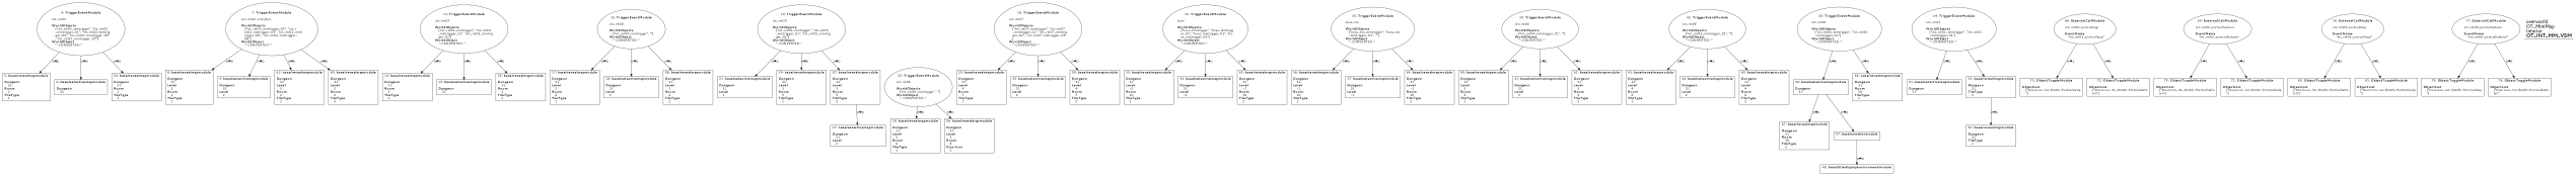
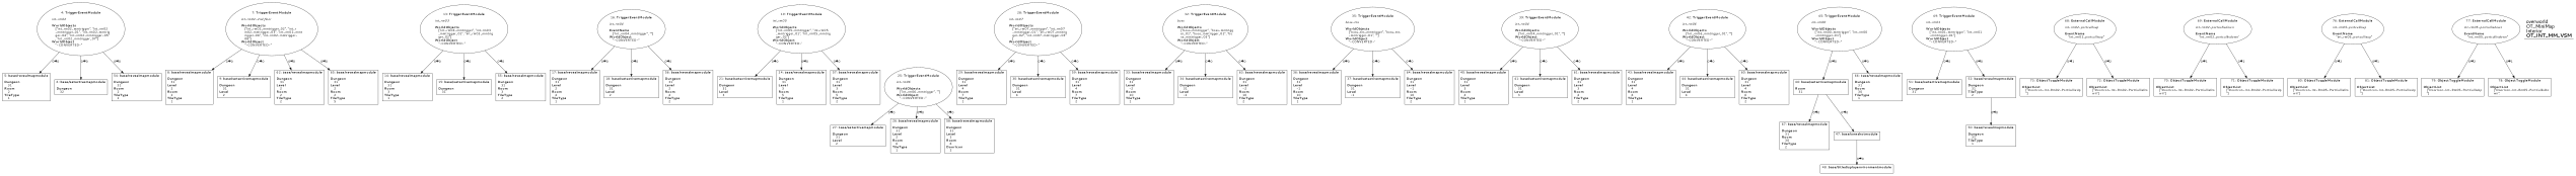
  digraph {
    fontname="Segoe UI"
    splines=spline
    node [fontname="Segoe UI" shape=box]
    edge [fontname="Segoe UI"]
    n1 [label=<4: <b>TriggerEventModule</b><br/><br/><i>int_rm02<br align="left"/></i><br align="left"/><b>WorldObjects</b><br align="left"/>    [&quot;int_rm02_mmtrigger&quot;, &quot;int_rm02<br align="left"/>    _mmtrigger_01&quot;, &quot;int_rm02_mmtrig<br align="left"/>    ger_04&quot;, &quot;int_rm02_mmtrigger_05&quot;<br align="left"/>    , &quot;int_rm02_mmtrigger_07&quot;]<br align="left"/><b>WorldObject</b><br align="left"/>    &quot;-CONVERTED-&quot;<br align="left"/>> shape=oval]
    n2 [label=<5: <b>base/revealmapmodule</b><br/><br/><b>Dungeon</b><br align="left"/>    31<br align="left"/><b>Room</b><br align="left"/>    2<br align="left"/><b>TileType</b><br align="left"/>    1<br align="left"/>>]
    n3 [label=<6: <b>base/setactivemapmodule</b><br/><br/><b>Dungeon</b><br align="left"/>    32<br align="left"/>>]
    n4 [label=<54: <b>base/revealmapmodule</b><br/><br/><b>Dungeon</b><br align="left"/>    31<br align="left"/><b>Room</b><br align="left"/>    2<br align="left"/><b>TileType</b><br align="left"/>    2<br align="left"/>>]
    n5 [label=<7: <b>TriggerEventModule</b><br/><br/><i>int_rm02_2nd floor<br align="left"/></i><br align="left"/><b>WorldObjects</b><br align="left"/>    [&quot;int_rm02_mmtrigger_02&quot;, &quot;int_r<br align="left"/>    m02_mmtrigger_03&quot;, &quot;int_rm02_mmt<br align="left"/>    rigger_06&quot;, &quot;int_rm02_mmtrigger_<br align="left"/>    08&quot;]<br align="left"/><b>WorldObject</b><br align="left"/>    &quot;-CONVERTED-&quot;<br align="left"/>> shape=oval]
    n6 [label=<8: <b>base/revealmapmodule</b><br/><br/><b>Dungeon</b><br align="left"/>    31<br align="left"/><b>Level</b><br align="left"/>    2<br align="left"/><b>Room</b><br align="left"/>    2<br align="left"/><b>TileType</b><br align="left"/>    1<br align="left"/>>]
    n7 [label=<9: <b>base/setactivemapmodule</b><br/><br/><b>Dungeon</b><br align="left"/>    31<br align="left"/><b>Level</b><br align="left"/>    2<br align="left"/>>]
    n8 [label=<62: <b>base/revealmapmodule</b><br/><br/><b>Dungeon</b><br align="left"/>    31<br align="left"/><b>Level</b><br align="left"/>    2<br align="left"/><b>Room</b><br align="left"/>    2<br align="left"/><b>TileType</b><br align="left"/>    2<br align="left"/>>]
    n9 [label=<65: <b>base/revealmapmodule</b><br/><br/><b>Dungeon</b><br align="left"/>    31<br align="left"/><b>Level</b><br align="left"/>    2<br align="left"/><b>Room</b><br align="left"/>    2<br align="left"/><b>TileType</b><br align="left"/>    5<br align="left"/>>]
    n10 [label=<13: <b>TriggerEventModule</b><br/><br/><i>int_rm03<br align="left"/></i><br align="left"/><b>WorldObjects</b><br align="left"/>    [&quot;int_rm03_mmtrigger&quot;, &quot;int_rm03<br align="left"/>    _mmtrigger_01&quot;, &quot;int_rm03_mmtrig<br align="left"/>    ger_02&quot;]<br align="left"/><b>WorldObject</b><br align="left"/>    &quot;-CONVERTED-&quot;<br align="left"/>> shape=oval]
    n11 [label=<14: <b>base/revealmapmodule</b><br/><br/><b>Dungeon</b><br align="left"/>    31<br align="left"/><b>Room</b><br align="left"/>    3<br align="left"/><b>TileType</b><br align="left"/>    1<br align="left"/>>]
    n12 [label=<15: <b>base/setactivemapmodule</b><br/><br/><b>Dungeon</b><br align="left"/>    31<br align="left"/>>]
    n13 [label=<55: <b>base/revealmapmodule</b><br/><br/><b>Dungeon</b><br align="left"/>    31<br align="left"/><b>Room</b><br align="left"/>    3<br align="left"/><b>TileType</b><br align="left"/>    2<br align="left"/>>]
-   n14 [label=<16: <b>TriggerEventModule</b><br/><br/><i>int_rm04<br align="left"/></i><br align="left"/><b>WorldObjects</b><br align="left"/>    [&quot;int_rm04_mmtrigger&quot;, &quot;&quot;]<br align="left"/><b>WorldObject</b><br align="left"/>    &quot;-CONVERTED-&quot;<br align="left"/>> shape=oval]
+   n14 [label=<16: <b>TriggerEventModule</b><br/><br/><i>int_rm04<br align="left"/></i><br align="left"/><b>EventName</b><br align="left"/>    [&quot;int_rm04_mmtrigger&quot;, &quot;&quot;]<br align="left"/><b>WorldObject</b><br align="left"/>    &quot;-CONVERTED-&quot;<br align="left"/>> shape=oval]
    n15 [label=<17: <b>base/revealmapmodule</b><br/><br/><b>Dungeon</b><br align="left"/>    31<br align="left"/><b>Level</b><br align="left"/>    2<br align="left"/><b>Room</b><br align="left"/>    4<br align="left"/><b>TileType</b><br align="left"/>    1<br align="left"/>>]
    n16 [label=<18: <b>base/setactivemapmodule</b><br/><br/><b>Dungeon</b><br align="left"/>    31<br align="left"/><b>Level</b><br align="left"/>    2<br align="left"/>>]
    n17 [label=<56: <b>base/revealmapmodule</b><br/><br/><b>Dungeon</b><br align="left"/>    31<br align="left"/><b>Level</b><br align="left"/>    2<br align="left"/><b>Room</b><br align="left"/>    4<br align="left"/><b>TileType</b><br align="left"/>    2<br align="left"/>>]
    n18 [label=<19: <b>TriggerEventModule</b><br/><br/><i>int_rm05<br align="left"/></i><br align="left"/><b>WorldObjects</b><br align="left"/>    [&quot;int_rm05_mmtrigger&quot;, &quot;int_rm05<br align="left"/>    _mmtrigger_01&quot;, &quot;int_rm05_mmtrig<br align="left"/>    ger_02&quot;]<br align="left"/><b>WorldObject</b><br align="left"/>    &quot;-CONVERTED-&quot;<br align="left"/>> shape=oval]
    n19 [label=<21: <b>base/setactivemapmodule</b><br/><br/><b>Dungeon</b><br align="left"/>    31<br align="left"/><b>Level</b><br align="left"/>    3<br align="left"/>>]
    n20 [label=<24: <b>base/revealmapmodule</b><br/><br/><b>Dungeon</b><br align="left"/>    31<br align="left"/><b>Level</b><br align="left"/>    3<br align="left"/><b>Room</b><br align="left"/>    5<br align="left"/><b>TileType</b><br align="left"/>    1<br align="left"/>>]
    n21 [label=<57: <b>base/revealmapmodule</b><br/><br/><b>Dungeon</b><br align="left"/>    31<br align="left"/><b>Level</b><br align="left"/>    3<br align="left"/><b>Room</b><br align="left"/>    5<br align="left"/><b>TileType</b><br align="left"/>    2<br align="left"/>>]
    n22 [label=<25: <b>TriggerEventModule</b><br/><br/><i>int_rm06<br align="left"/></i><br align="left"/><b>WorldObjects</b><br align="left"/>    [&quot;int_rm06_mmtrigger&quot;, &quot;&quot;]<br align="left"/><b>WorldObject</b><br align="left"/>    &quot;-CONVERTED-&quot;<br align="left"/>> shape=oval]
    n23 [label=<26: <b>base/revealmapmodule</b><br/><br/><b>Dungeon</b><br align="left"/>    31<br align="left"/><b>Level</b><br align="left"/>    2<br align="left"/><b>Room</b><br align="left"/>    6<br align="left"/><b>TileType</b><br align="left"/>    1<br align="left"/>>]
    n24 [label=<27: <b>base/setactivemapmodule</b><br/><br/><b>Dungeon</b><br align="left"/>    31<br align="left"/><b>Level</b><br align="left"/>    2<br align="left"/>>]
    n25 [label=<58: <b>base/revealmapmodule</b><br/><br/><b>Dungeon</b><br align="left"/>    31<br align="left"/><b>Level</b><br align="left"/>    2<br align="left"/><b>Room</b><br align="left"/>    6<br align="left"/><b>DoorIcon</b><br align="left"/>    2<br align="left"/>>]
    n26 [label=<28: <b>TriggerEventModule</b><br/><br/><i>int_rm07<br align="left"/></i><br align="left"/><b>WorldObjects</b><br align="left"/>    [&quot;int_rm07_mmtrigger&quot;, &quot;int_rm07<br align="left"/>    _mmtrigger_01&quot;, &quot;int_rm07_mmtrig<br align="left"/>    ger_02&quot;, &quot;int_rm07_mmtrigger_03&quot;<br align="left"/>    ]<br align="left"/><b>WorldObject</b><br align="left"/>    &quot;-CONVERTED-&quot;<br align="left"/>> shape=oval]
    n27 [label=<29: <b>base/revealmapmodule</b><br/><br/><b>Dungeon</b><br align="left"/>    31<br align="left"/><b>Level</b><br align="left"/>    4<br align="left"/><b>Room</b><br align="left"/>    7<br align="left"/><b>TileType</b><br align="left"/>    1<br align="left"/>>]
    n28 [label=<30: <b>base/setactivemapmodule</b><br/><br/><b>Dungeon</b><br align="left"/>    31<br align="left"/><b>Level</b><br align="left"/>    4<br align="left"/>>]
    n29 [label=<59: <b>base/revealmapmodule</b><br/><br/><b>Dungeon</b><br align="left"/>    31<br align="left"/><b>Level</b><br align="left"/>    4<br align="left"/><b>Room</b><br align="left"/>    7<br align="left"/><b>TileType</b><br align="left"/>    2<br align="left"/>>]
    n30 [label=<32: <b>TriggerEventModule</b><br/><br/><i>boss<br align="left"/></i><br align="left"/><b>WorldObjects</b><br align="left"/>    [&quot;boss_mmtrigger&quot;, &quot;boss_mmtrigg<br align="left"/>    er_01&quot;, &quot;boss_mmtrigger_02&quot;, &quot;bo<br align="left"/>    ss_mmtrigger_03&quot;]<br align="left"/><b>WorldObject</b><br align="left"/>    &quot;-CONVERTED-&quot;<br align="left"/>> shape=oval]
    n31 [label=<33: <b>base/revealmapmodule</b><br/><br/><b>Dungeon</b><br align="left"/>    31<br align="left"/><b>Level</b><br align="left"/>    -2<br align="left"/><b>Room</b><br align="left"/>    10<br align="left"/><b>TileType</b><br align="left"/>    1<br align="left"/>>]
    n32 [label=<34: <b>base/setactivemapmodule</b><br/><br/><b>Dungeon</b><br align="left"/>    31<br align="left"/><b>Level</b><br align="left"/>    -2<br align="left"/>>]
    n33 [label=<63: <b>base/revealmapmodule</b><br/><br/><b>Dungeon</b><br align="left"/>    31<br align="left"/><b>Level</b><br align="left"/>    -2<br align="left"/><b>Room</b><br align="left"/>    10<br align="left"/><b>TileType</b><br align="left"/>    2<br align="left"/>>]
    n34 [label=<35: <b>TriggerEventModule</b><br/><br/><i>boss_tns<br align="left"/></i><br align="left"/><b>WorldObjects</b><br align="left"/>    [&quot;boss_tns_mmtrigger&quot;, &quot;boss_tns<br align="left"/>    _mmtrigger_01&quot;, &quot;&quot;]<br align="left"/><b>WorldObject</b><br align="left"/>    &quot;-CONVERTED-&quot;<br align="left"/>> shape=oval]
    n35 [label=<36: <b>base/revealmapmodule</b><br/><br/><b>Dungeon</b><br align="left"/>    31<br align="left"/><b>Level</b><br align="left"/>    -1<br align="left"/><b>Room</b><br align="left"/>    10<br align="left"/><b>TileType</b><br align="left"/>    1<br align="left"/>>]
    n36 [label=<37: <b>base/setactivemapmodule</b><br/><br/><b>Dungeon</b><br align="left"/>    31<br align="left"/><b>Level</b><br align="left"/>    -1<br align="left"/>>]
    n37 [label=<64: <b>base/revealmapmodule</b><br/><br/><b>Dungeon</b><br align="left"/>    31<br align="left"/><b>Level</b><br align="left"/>    -1<br align="left"/><b>Room</b><br align="left"/>    10<br align="left"/><b>TileType</b><br align="left"/>    2<br align="left"/>>]
    n38 [label=<39: <b>TriggerEventModule</b><br/><br/><i>int_rm04<br align="left"/></i><br align="left"/><b>WorldObjects</b><br align="left"/>    [&quot;int_rm04_mmtrigger_01&quot;, &quot;&quot;]<br align="left"/><b>WorldObject</b><br align="left"/>    &quot;-CONVERTED-&quot;<br align="left"/>> shape=oval]
    n39 [label=<40: <b>base/revealmapmodule</b><br/><br/><b>Dungeon</b><br align="left"/>    31<br align="left"/><b>Level</b><br align="left"/>    3<br align="left"/><b>Room</b><br align="left"/>    4<br align="left"/><b>TileType</b><br align="left"/>    1<br align="left"/>>]
    n40 [label=<41: <b>base/setactivemapmodule</b><br/><br/><b>Dungeon</b><br align="left"/>    31<br align="left"/><b>Level</b><br align="left"/>    3<br align="left"/>>]
    n41 [label=<61: <b>base/revealmapmodule</b><br/><br/><b>Dungeon</b><br align="left"/>    31<br align="left"/><b>Level</b><br align="left"/>    3<br align="left"/><b>Room</b><br align="left"/>    4<br align="left"/><b>TileType</b><br align="left"/>    2<br align="left"/>>]
    n42 [label=<42: <b>TriggerEventModule</b><br/><br/><i>int_rm06<br align="left"/></i><br align="left"/><b>WorldObjects</b><br align="left"/>    [&quot;int_rm06_mmtrigger_01&quot;, &quot;&quot;]<br align="left"/><b>WorldObject</b><br align="left"/>    &quot;-CONVERTED-&quot;<br align="left"/>> shape=oval]
    n43 [label=<43: <b>base/revealmapmodule</b><br/><br/><b>Dungeon</b><br align="left"/>    31<br align="left"/><b>Level</b><br align="left"/>    4<br align="left"/><b>Room</b><br align="left"/>    6<br align="left"/><b>TileType</b><br align="left"/>    1<br align="left"/>>]
    n44 [label=<44: <b>base/setactivemapmodule</b><br/><br/><b>Dungeon</b><br align="left"/>    31<br align="left"/><b>Level</b><br align="left"/>    4<br align="left"/>>]
    n45 [label=<60: <b>base/revealmapmodule</b><br/><br/><b>Dungeon</b><br align="left"/>    31<br align="left"/><b>Level</b><br align="left"/>    4<br align="left"/><b>Room</b><br align="left"/>    6<br align="left"/><b>TileType</b><br align="left"/>    2<br align="left"/>>]
    n46 [label=<45: <b>TriggerEventModule</b><br/><br/><i>int_rm00<br align="left"/></i><br align="left"/><b>WorldObjects</b><br align="left"/>    [&quot;int_rm00_mmtrigger&quot;, &quot;int_rm00<br align="left"/>    _mmtrigger_01&quot;]<br align="left"/><b>WorldObject</b><br align="left"/>    &quot;-CONVERTED-&quot;<br align="left"/>> shape=oval]
-   n47 [label=<46: <b>base/setactivemapmodule</b><br/><br/><b>Dungeon</b><br align="left"/>    31<br align="left"/>>]
+   n47 [label=<46: <b>base/setactivemapmodule</b><br/><br/><b>Room</b><br align="left"/>    31<br align="left"/>>]
    n48 [label=<66: <b>base/revealmapmodule</b><br/><br/><b>Dungeon</b><br align="left"/>    31<br align="left"/><b>Room</b><br align="left"/>    30<br align="left"/><b>TileType</b><br align="left"/>    1<br align="left"/>>]
    n49 [label=<67: <b>base/revealmapmodule</b><br/><br/><b>Dungeon</b><br align="left"/>    31<br align="left"/><b>Room</b><br align="left"/>    30<br align="left"/><b>TileType</b><br align="left"/>    2<br align="left"/>>]
    n50 [label=<47: <b>base/oneshotmodule</b><br/><br/>>]
    n51 [label=<48: <b>base/titledisplayenvironmentmodule</b><br/><br/>>]
    n52 [label=<49: <b>TriggerEventModule</b><br/><br/><i>int_rm01<br align="left"/></i><br align="left"/><b>WorldObjects</b><br align="left"/>    [&quot;int_rm01_mmtrigger&quot;, &quot;int_rm01<br align="left"/>    _mmtrigger_01&quot;]<br align="left"/><b>WorldObject</b><br align="left"/>    &quot;-CONVERTED-&quot;<br align="left"/>> shape=oval]
    n53 [label=<51: <b>base/setactivemapmodule</b><br/><br/><b>Dungeon</b><br align="left"/>    31<br align="left"/>>]
    n54 [label=<52: <b>base/revealmapmodule</b><br/><br/><b>Dungeon</b><br align="left"/>    31<br align="left"/><b>TileType</b><br align="left"/>    2<br align="left"/>>]
    n55 [label=<50: <b>base/revealmapmodule</b><br/><br/><b>Dungeon</b><br align="left"/>    31<br align="left"/><b>TileType</b><br align="left"/>    1<br align="left"/>>]
    n56 [label=<68: <b>ExternalCallModule</b><br/><br/><i>int_rm02_portcullisup<br align="left"/></i><br align="left"/><b>EventName</b><br align="left"/>    &quot;int_rm02_portcullisup&quot;<br align="left"/>> shape=oval]
    n57 [label=<73: <b>ObjectToggleModule</b><br/><br/><b>ObjectList</b><br align="left"/>    [&quot;DoorIcon_Int_Rm02_PortCullisUp<br align="left"/>    &quot;]<br align="left"/>>]
    n58 [label=<72: <b>ObjectToggleModule</b><br/><br/><b>ObjectList</b><br align="left"/>    [&quot;DoorIcon_Int_Rm02_PortCullisDo<br align="left"/>    wn&quot;]<br align="left"/>>]
    n59 [label=<69: <b>ExternalCallModule</b><br/><br/><i>int_rm02_portcullisdown<br align="left"/></i><br align="left"/><b>EventName</b><br align="left"/>    &quot;int_rm02_portcullisdown&quot;<br align="left"/>> shape=oval]
    n60 [label=<70: <b>ObjectToggleModule</b><br/><br/><b>ObjectList</b><br align="left"/>    [&quot;DoorIcon_Int_Rm02_PortCullisDo<br align="left"/>    wn&quot;]<br align="left"/>>]
    n61 [label=<71: <b>ObjectToggleModule</b><br/><br/><b>ObjectList</b><br align="left"/>    [&quot;DoorIcon_Int_Rm02_PortCullisUp<br align="left"/>    &quot;]<br align="left"/>>]
    n62 [label=<76: <b>ExternalCallModule</b><br/><br/><i>int_rm05_portcullisup<br align="left"/></i><br align="left"/><b>EventName</b><br align="left"/>    &quot;int_rm05_portcullisup&quot;<br align="left"/>> shape=oval]
    n63 [label=<80: <b>ObjectToggleModule</b><br/><br/><b>ObjectList</b><br align="left"/>    [&quot;DoorIcon_Int_Rm05_PortCullisDo<br align="left"/>    wn&quot;]<br align="left"/>>]
    n64 [label=<81: <b>ObjectToggleModule</b><br/><br/><b>ObjectList</b><br align="left"/>    [&quot;DoorIcon_Int_Rm05_PortCullisUp<br align="left"/>    &quot;]<br align="left"/>>]
    n65 [label=<77: <b>ExternalCallModule</b><br/><br/><i>int_rm05_portcullisdown<br align="left"/></i><br align="left"/><b>EventName</b><br align="left"/>    &quot;int_rm05_portcullisdown&quot;<br align="left"/>> shape=oval]
    n66 [label=<79: <b>ObjectToggleModule</b><br/><br/><b>ObjectList</b><br align="left"/>    [&quot;DoorIcon_Int_Rm05_PortCullisUp<br align="left"/>    &quot;]<br align="left"/>>]
    n67 [label=<78: <b>ObjectToggleModule</b><br/><br/><b>ObjectList</b><br align="left"/>    [&quot;DoorIcon_Int_Rm05_PortCullisDo<br align="left"/>    wn&quot;]<br align="left"/>>]
    n68 [label=<<font point-size="20">overworld<br align="left"/>OT_MiniMap<br align="left"/>Interior<br align="left"/><b>OT_INT_MM_VSM</b><br align="left"/></font>> shape=underline]
    n1 -> n2 [label="0→0"]
    n1 -> n3 [label="0→0"]
    n1 -> n4 [label="0→0"]
    n5 -> n6 [label="0→0"]
    n5 -> n7 [label="0→0"]
    n5 -> n8 [label="0→0"]
    n5 -> n9 [label="0→0"]
    n10 -> n11 [label="0→0"]
    n10 -> n12 [label="0→0"]
    n10 -> n13 [label="0→0"]
    n14 -> n15 [label="0→0"]
    n14 -> n16 [label="0→0"]
    n14 -> n17 [label="0→0"]
    n18 -> n19 [label="0→0"]
    n18 -> n20 [label="0→0"]
    n18 -> n21 [label="0→0"]
    n22 -> n23 [label="0→0"]
-   n21 -> n24 [label="0→0"]
+   n22 -> n24 [label="0→0"]
    n22 -> n25 [label="0→0"]
    n26 -> n27 [label="0→0"]
    n26 -> n28 [label="0→0"]
    n26 -> n29 [label="0→0"]
    n30 -> n31 [label="0→0"]
    n30 -> n32 [label="0→0"]
    n30 -> n33 [label="0→0"]
    n34 -> n35 [label="0→0"]
    n34 -> n36 [label="0→0"]
    n34 -> n37 [label="0→0"]
    n38 -> n39 [label="0→0"]
    n38 -> n40 [label="0→0"]
    n38 -> n41 [label="0→0"]
    n42 -> n43 [label="0→0"]
    n42 -> n44 [label="0→0"]
    n42 -> n45 [label="0→0"]
    n46 -> n47 [label="0→0"]
    n46 -> n48 [label="0→0"]
    n47 -> n49 [label="0→0"]
    n47 -> n50 [label="0→0"]
    n50 -> n51 [label="0→0"]
    n52 -> n53 [label="0→0"]
    n52 -> n54 [label="0→0"]
    n54 -> n55 [label="0→0"]
    n56 -> n57 [label="0→1"]
    n56 -> n58 [label="0→2"]
    n59 -> n60 [label="0→1"]
    n59 -> n61 [label="0→2"]
    n62 -> n63 [label="0→2"]
    n62 -> n64 [label="0→1"]
    n65 -> n66 [label="0→2"]
    n65 -> n67 [label="0→1"]
  }
